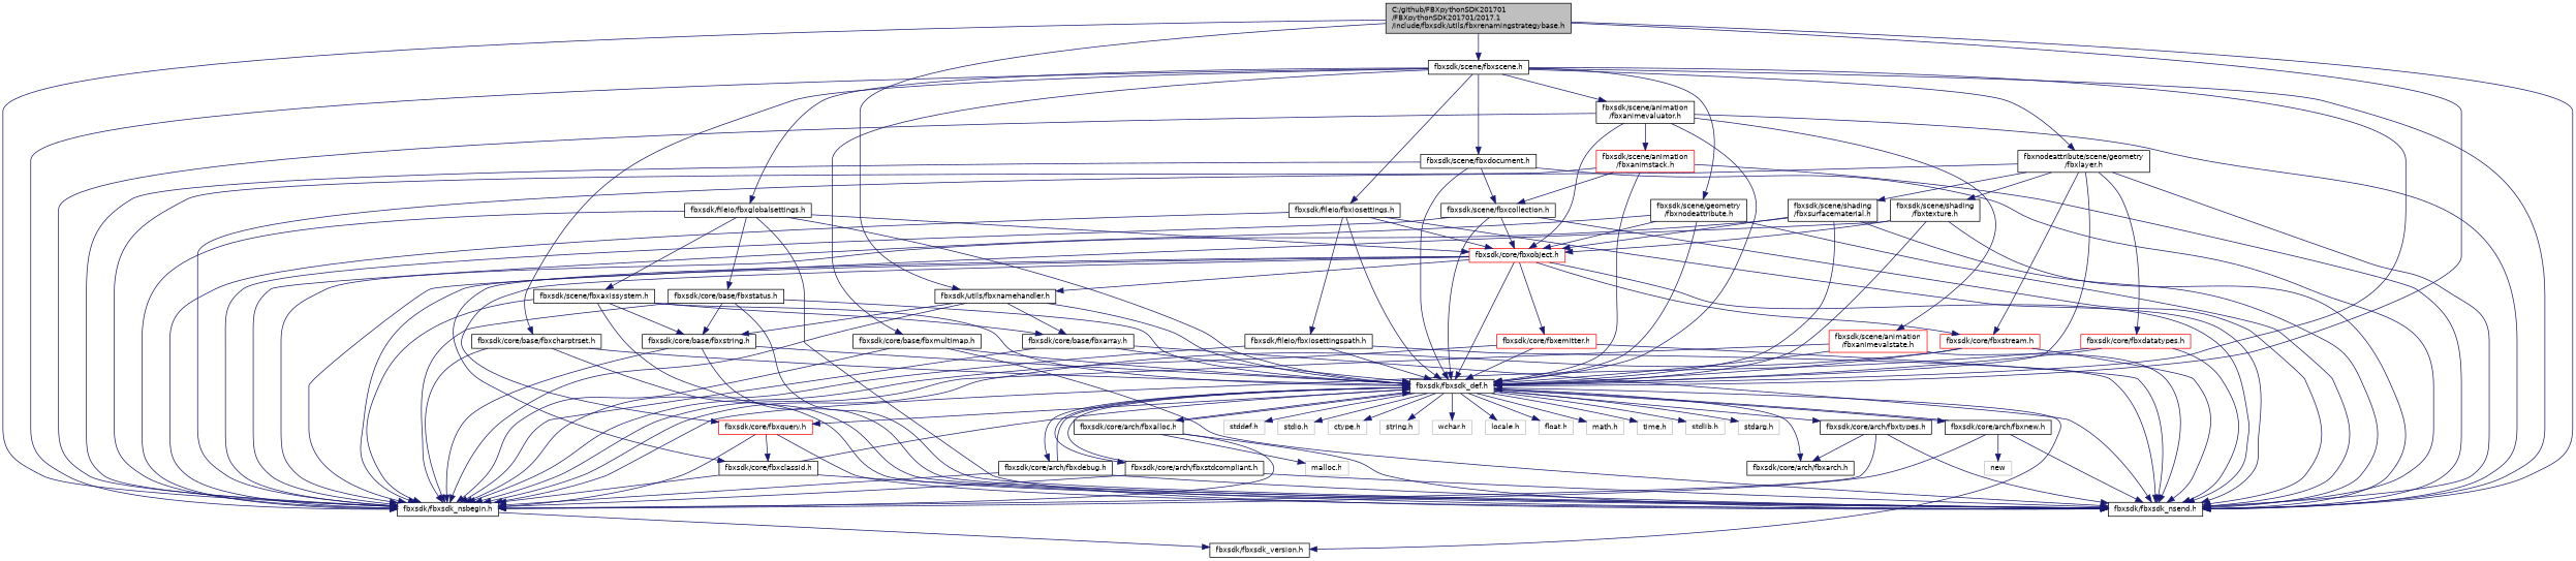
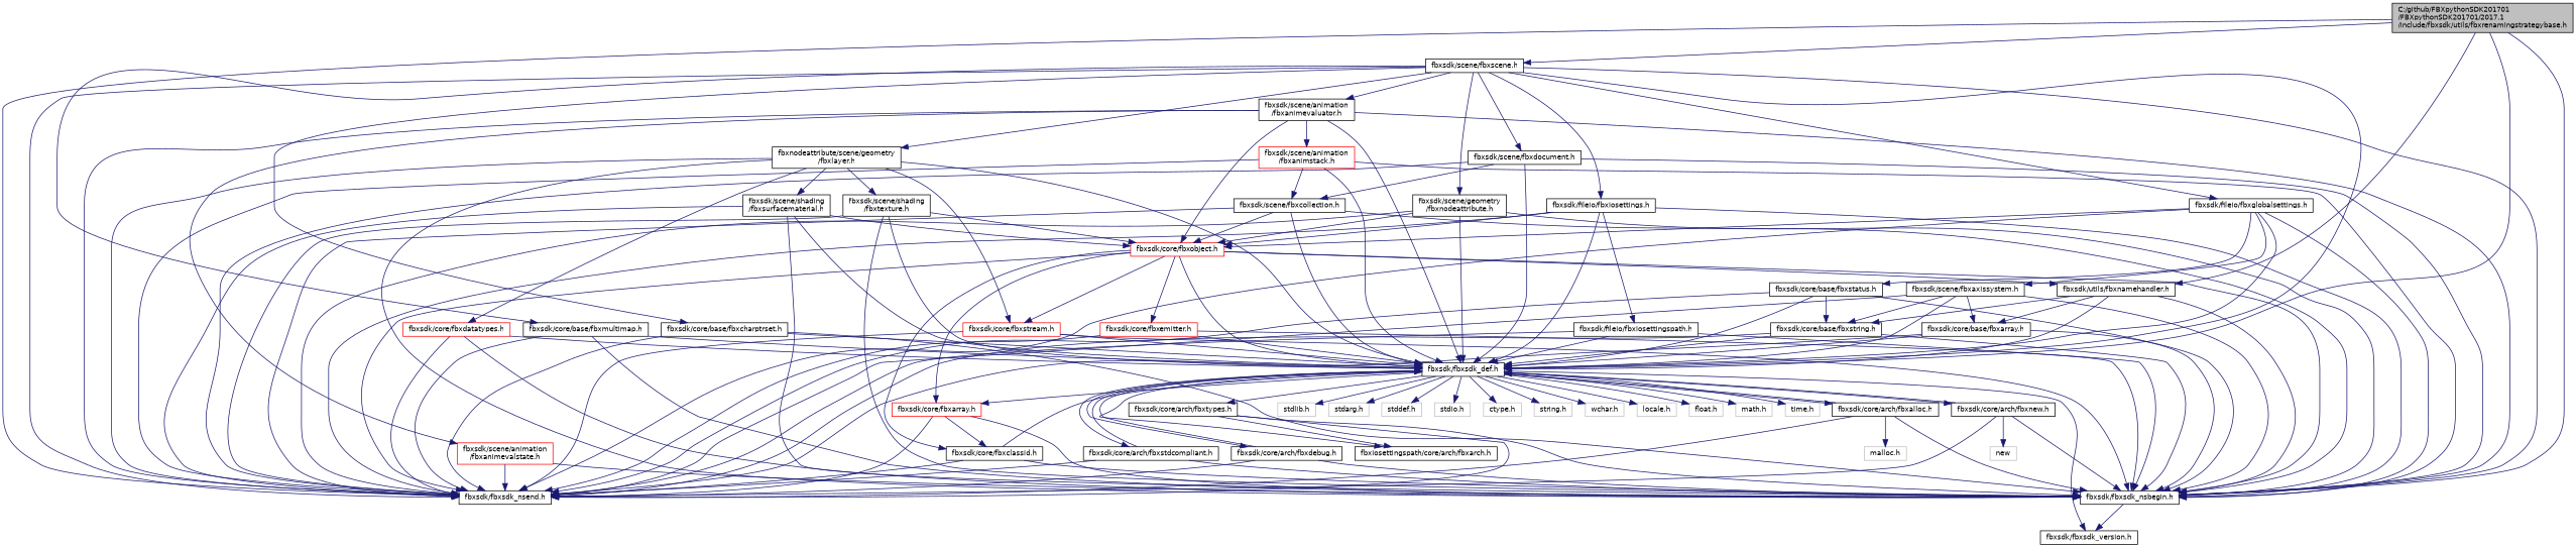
  digraph {
    node [color=black fillcolor=white fontname=Helvetica fontsize=10 shape=record style=filled]
    edge [color=midnightblue fontname=Helvetica fontsize=10 labelfontname=Helvetica labelfontsize=10 style=solid]
    n1 [fillcolor=grey75 fontcolor=black height=0.2 label="C:/github/FBXpythonSDK201701\l/FBXpythonSDK201701/2017.1\l/include/fbxsdk/utils/fbxrenamingstrategybase.h" width=0.4]
    n2 [height=0.2 label="fbxsdk/fbxsdk_def.h" width=0.4]
    n3 [height=0.2 label="fbxsdk/fbxsdk_nsbegin.h" width=0.4]
    n4 [height=0.2 label="fbxsdk/fbxsdk_nsend.h" width=0.4]
    n5 [height=0.2 label="fbxsdk/scene/fbxscene.h" width=0.4]
    n6 [height=0.2 label="fbxsdk/utils/fbxnamehandler.h" width=0.4]
    n7 [color=grey75 height=0.2 label="stdlib.h" width=0.4]
    n8 [color=grey75 height=0.2 label="stdarg.h" width=0.4]
    n9 [color=grey75 height=0.2 label="stddef.h" width=0.4]
    n10 [color=grey75 height=0.2 label="stdio.h" width=0.4]
    n11 [color=grey75 height=0.2 label="ctype.h" width=0.4]
    n12 [color=grey75 height=0.2 label="string.h" width=0.4]
    n13 [color=grey75 height=0.2 label="wchar.h" width=0.4]
    n14 [color=grey75 height=0.2 label="locale.h" width=0.4]
    n15 [color=grey75 height=0.2 label="float.h" width=0.4]
    n16 [color=grey75 height=0.2 label="math.h" width=0.4]
    n17 [color=grey75 height=0.2 label="time.h" width=0.4]
    n18 [height=0.2 label="fbxsdk/fbxsdk_version.h" width=0.4]
-   n19 [height=0.2 label="fbxsdk/core/arch/fbxarch.h" width=0.4]
+   n19 [height=0.2 label="fbxiosettingspath/core/arch/fbxarch.h" width=0.4]
    n20 [height=0.2 label="fbxsdk/core/arch/fbxtypes.h" width=0.4]
    n21 [height=0.2 label="fbxsdk/core/arch/fbxdebug.h" width=0.4]
    n22 [height=0.2 label="fbxsdk/core/arch/fbxalloc.h" width=0.4]
    n23 [height=0.2 label="fbxsdk/core/arch/fbxnew.h" width=0.4]
    n24 [height=0.2 label="fbxsdk/core/arch/fbxstdcompliant.h" width=0.4]
-   n25 [color=red height=0.2 label="fbxsdk/core/fbxquery.h" width=0.4]
+   n25 [color=red height=0.2 label="fbxsdk/core/fbxarray.h" width=0.4]
    n26 [height=0.2 label="fbxsdk/core/base/fbxmultimap.h" width=0.4]
    n27 [height=0.2 label="fbxsdk/core/base/fbxcharptrset.h" width=0.4]
    n28 [height=0.2 label="fbxsdk/scene/fbxdocument.h" width=0.4]
    n29 [height=0.2 label="fbxsdk/scene/animation\l/fbxanimevaluator.h" width=0.4]
    n30 [height=0.2 label="fbxnodeattribute/scene/geometry\l/fbxlayer.h" width=0.4]
    n31 [height=0.2 label="fbxsdk/scene/geometry\l/fbxnodeattribute.h" width=0.4]
    n32 [height=0.2 label="fbxsdk/fileio/fbxiosettings.h" width=0.4]
    n33 [height=0.2 label="fbxsdk/fileio/fbxglobalsettings.h" width=0.4]
    n34 [height=0.2 label="fbxsdk/core/base/fbxarray.h" width=0.4]
    n35 [height=0.2 label="fbxsdk/core/base/fbxstring.h" width=0.4]
    n36 [color=grey75 height=0.2 label="malloc.h" width=0.4]
    n37 [color=grey75 height=0.2 label=new width=0.4]
    n38 [height=0.2 label="fbxsdk/scene/fbxcollection.h" width=0.4]
    n39 [color=red height=0.2 label="fbxsdk/core/fbxobject.h" width=0.4]
    n40 [color=red height=0.2 label="fbxsdk/scene/animation\l/fbxanimevalstate.h" width=0.4]
    n41 [color=red height=0.2 label="fbxsdk/scene/animation\l/fbxanimstack.h" width=0.4]
    n42 [color=red height=0.2 label="fbxsdk/core/fbxstream.h" width=0.4]
    n43 [color=red height=0.2 label="fbxsdk/core/fbxdatatypes.h" width=0.4]
    n44 [height=0.2 label="fbxsdk/scene/shading\l/fbxsurfacematerial.h" width=0.4]
    n45 [height=0.2 label="fbxsdk/scene/shading\l/fbxtexture.h" width=0.4]
    n46 [height=0.2 label="fbxsdk/fileio/fbxiosettingspath.h" width=0.4]
    n47 [height=0.2 label="fbxsdk/core/base/fbxstatus.h" width=0.4]
    n48 [height=0.2 label="fbxsdk/scene/fbxaxissystem.h" width=0.4]
    n49 [height=0.2 label="fbxsdk/core/fbxclassid.h" width=0.4]
    n50 [color=red height=0.2 label="fbxsdk/core/fbxemitter.h" width=0.4]
    n1 -> n2
    n1 -> n3
    n1 -> n4
    n1 -> n5
    n1 -> n6
    n2 -> n7
    n2 -> n8
    n2 -> n9
    n2 -> n10
    n2 -> n11
    n2 -> n12
    n2 -> n13
    n2 -> n14
    n2 -> n15
    n2 -> n16
    n2 -> n17
    n2 -> n18
    n2 -> n19
    n2 -> n20
    n2 -> n21
    n2 -> n22
    n2 -> n23
    n2 -> n24
    n2 -> n25
    n3 -> n18
    n5 -> n2
    n5 -> n3
    n5 -> n4
    n5 -> n26
    n5 -> n27
    n5 -> n28
    n5 -> n29
    n5 -> n30
    n5 -> n31
    n5 -> n32
    n5 -> n33
    n6 -> n2
    n6 -> n3
    n6 -> n34
    n6 -> n35
    n20 -> n3
    n20 -> n4
    n20 -> n19
    n21 -> n2
    n21 -> n3
    n21 -> n4
    n22 -> n2
    n22 -> n3
    n22 -> n4
    n22 -> n36
    n23 -> n2
    n23 -> n3
    n23 -> n4
    n23 -> n37
    n24 -> n2
    n24 -> n3
    n24 -> n4
    n25 -> n3
    n25 -> n4
    n25 -> n49
    n26 -> n2
    n26 -> n3
    n26 -> n4
    n27 -> n2
    n27 -> n3
    n27 -> n4
    n28 -> n2
    n28 -> n3
    n28 -> n4
    n28 -> n38
    n29 -> n2
    n29 -> n3
    n29 -> n4
    n29 -> n39
    n29 -> n40
    n29 -> n41
    n30 -> n2
    n30 -> n3
    n30 -> n4
    n30 -> n42
    n30 -> n43
    n30 -> n44
    n30 -> n45
    n31 -> n2
    n31 -> n3
    n31 -> n4
    n31 -> n39
    n32 -> n2
    n32 -> n3
    n32 -> n4
    n32 -> n39
    n32 -> n46
    n33 -> n2
    n33 -> n3
    n33 -> n4
    n33 -> n39
    n33 -> n47
    n33 -> n48
    n34 -> n2
    n34 -> n3
    n34 -> n4
    n35 -> n2
    n35 -> n3
    n35 -> n4
    n38 -> n2
    n38 -> n3
    n38 -> n4
    n38 -> n39
    n39 -> n2
    n39 -> n3
    n39 -> n4
    n39 -> n6
    n39 -> n25
    n39 -> n42
    n39 -> n49
    n39 -> n50
-   n40 -> n2
    n40 -> n3
    n40 -> n4
    n41 -> n2
    n41 -> n3
    n41 -> n4
    n41 -> n38
    n42 -> n2
    n42 -> n3
    n42 -> n4
    n43 -> n2
    n43 -> n3
    n43 -> n4
    n44 -> n2
    n44 -> n3
    n44 -> n4
    n44 -> n39
    n45 -> n2
    n45 -> n3
    n45 -> n4
    n45 -> n39
    n46 -> n2
    n46 -> n3
    n46 -> n4
    n47 -> n2
    n47 -> n3
    n47 -> n4
    n47 -> n35
    n48 -> n2
    n48 -> n3
    n48 -> n4
    n48 -> n34
    n48 -> n35
    n49 -> n2
    n49 -> n3
    n49 -> n4
    n50 -> n2
    n50 -> n3
    n50 -> n4
  }
